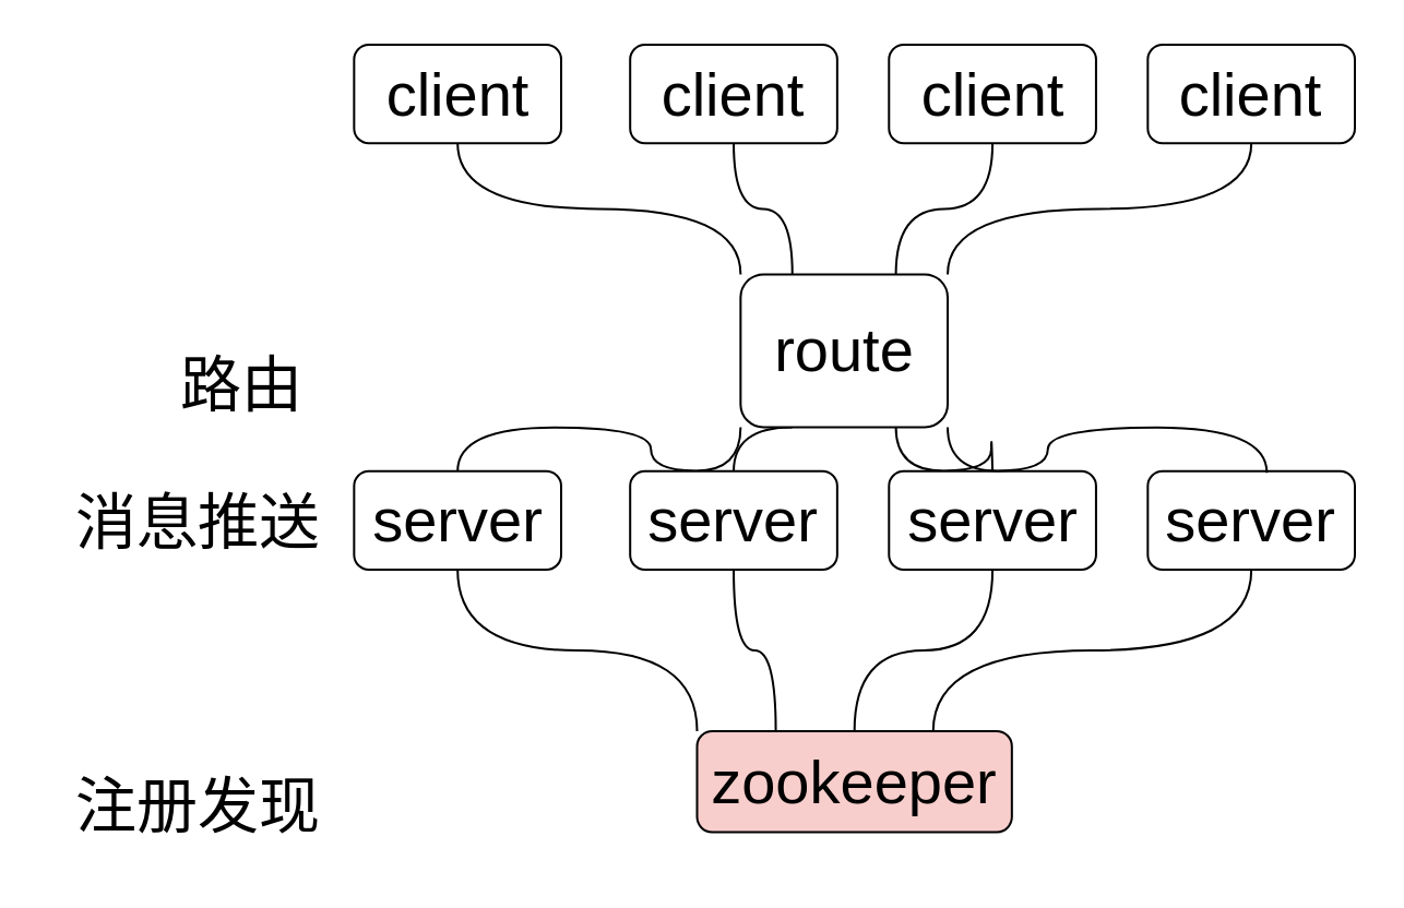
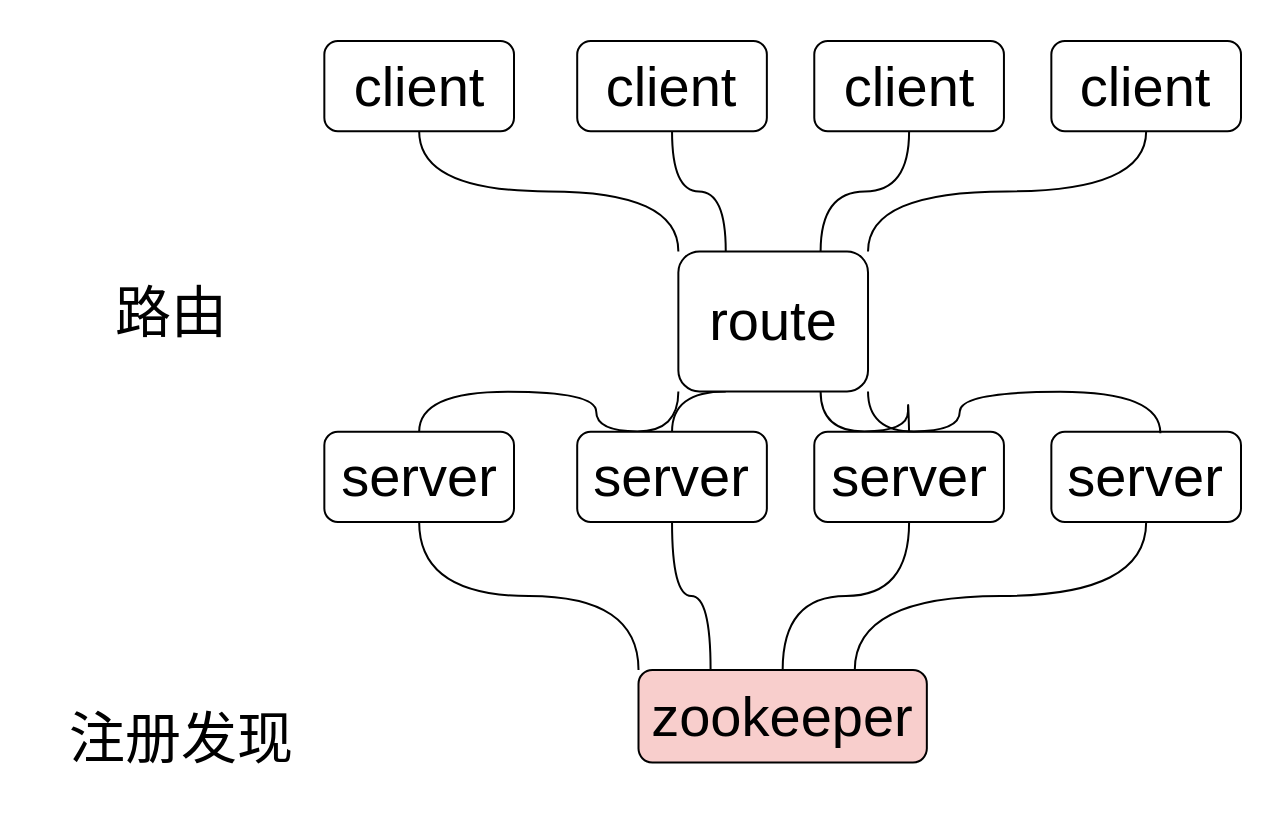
  <mxCell id="0" />
  <mxCell id="1" parent="0" />
  <mxCell id="2" value="" style="group" vertex="1" connectable="0" parent="1"><mxGeometry y="20" width="600" height="370" as="geometry" x="20" /></mxCell>
  <mxCell id="3" value="" style="group" vertex="1" connectable="0" parent="2"><mxGeometry x="141.667" width="458.333" height="240.5" as="geometry" /></mxCell>
  <mxCell id="4" value="&lt;font style=&quot;font-size: 28px;&quot;&gt;client&lt;/font&gt;" style="rounded=1;whiteSpace=wrap;html=1;" vertex="1" parent="3"><mxGeometry width="94.828" height="45.094" as="geometry" /></mxCell>
  <mxCell id="5" value="&lt;font style=&quot;font-size: 28px;&quot;&gt;client&lt;/font&gt;" style="rounded=1;whiteSpace=wrap;html=1;" vertex="1" parent="3"><mxGeometry x="363.506" width="94.828" height="45.094" as="geometry" /></mxCell>
  <mxCell id="6" value="&lt;font style=&quot;font-size: 28px;&quot;&gt;client&lt;/font&gt;" style="rounded=1;whiteSpace=wrap;html=1;" vertex="1" parent="3"><mxGeometry x="126.437" width="94.828" height="45.094" as="geometry" /></mxCell>
  <mxCell id="7" value="&lt;font style=&quot;font-size: 28px;&quot;&gt;client&lt;/font&gt;" style="rounded=1;whiteSpace=wrap;html=1;" vertex="1" parent="3"><mxGeometry x="244.971" width="94.828" height="45.094" as="geometry" /></mxCell>
  <mxCell id="8" style="edgeStyle=orthogonalEdgeStyle;rounded=0;orthogonalLoop=1;jettySize=auto;html=1;exitX=0;exitY=0;exitDx=0;exitDy=0;entryX=0.5;entryY=1;entryDx=0;entryDy=0;curved=1;endArrow=none;endFill=0;" edge="1" parent="3" source="15" target="4"><mxGeometry relative="1" as="geometry" /></mxCell>
  <mxCell id="9" style="edgeStyle=orthogonalEdgeStyle;rounded=0;orthogonalLoop=1;jettySize=auto;html=1;exitX=0.25;exitY=0;exitDx=0;exitDy=0;entryX=0.5;entryY=1;entryDx=0;entryDy=0;strokeColor=default;curved=1;align=center;verticalAlign=middle;fontFamily=Helvetica;fontSize=11;fontColor=default;labelBackgroundColor=default;endArrow=none;endFill=0;" edge="1" parent="3" source="15" target="6"><mxGeometry relative="1" as="geometry" /></mxCell>
  <mxCell id="10" style="edgeStyle=orthogonalEdgeStyle;rounded=0;orthogonalLoop=1;jettySize=auto;html=1;exitX=0.75;exitY=0;exitDx=0;exitDy=0;entryX=0.5;entryY=1;entryDx=0;entryDy=0;strokeColor=default;align=center;verticalAlign=middle;fontFamily=Helvetica;fontSize=11;fontColor=default;labelBackgroundColor=default;endArrow=none;endFill=0;curved=1;" edge="1" parent="3" source="15" target="7"><mxGeometry relative="1" as="geometry" /></mxCell>
  <mxCell id="11" style="edgeStyle=orthogonalEdgeStyle;rounded=0;orthogonalLoop=1;jettySize=auto;html=1;exitX=1;exitY=0;exitDx=0;exitDy=0;entryX=0.5;entryY=1;entryDx=0;entryDy=0;strokeColor=default;align=center;verticalAlign=middle;fontFamily=Helvetica;fontSize=11;fontColor=default;labelBackgroundColor=default;endArrow=none;endFill=0;curved=1;" edge="1" parent="3" source="15" target="5"><mxGeometry relative="1" as="geometry" /></mxCell>
  <mxCell id="12" style="edgeStyle=orthogonalEdgeStyle;rounded=0;orthogonalLoop=1;jettySize=auto;html=1;exitX=0;exitY=1;exitDx=0;exitDy=0;entryX=0.5;entryY=0;entryDx=0;entryDy=0;strokeColor=default;align=center;verticalAlign=middle;fontFamily=Helvetica;fontSize=11;fontColor=default;labelBackgroundColor=default;endArrow=none;endFill=0;curved=1;" edge="1" parent="3" source="15" target="16"><mxGeometry relative="1" as="geometry" /></mxCell>
  <mxCell id="13" style="edgeStyle=orthogonalEdgeStyle;rounded=0;orthogonalLoop=1;jettySize=auto;html=1;exitX=0.25;exitY=1;exitDx=0;exitDy=0;entryX=0.5;entryY=0;entryDx=0;entryDy=0;strokeColor=default;align=center;verticalAlign=middle;fontFamily=Helvetica;fontSize=11;fontColor=default;labelBackgroundColor=default;endArrow=none;endFill=0;curved=1;" edge="1" parent="3" source="15" target="19"><mxGeometry relative="1" as="geometry" /></mxCell>
  <mxCell id="14" style="edgeStyle=orthogonalEdgeStyle;rounded=0;orthogonalLoop=1;jettySize=auto;html=1;exitX=0.75;exitY=1;exitDx=0;exitDy=0;entryX=0.5;entryY=0;entryDx=0;entryDy=0;strokeColor=default;align=center;verticalAlign=middle;fontFamily=Helvetica;fontSize=11;fontColor=default;labelBackgroundColor=default;endArrow=none;endFill=0;curved=1;" edge="1" parent="3" source="15" target="18"><mxGeometry relative="1" as="geometry" /></mxCell>
  <mxCell id="15" value="&lt;font style=&quot;font-size: 28px;&quot;&gt;route&lt;/font&gt;" style="rounded=1;whiteSpace=wrap;html=1;" vertex="1" parent="3"><mxGeometry x="177.011" y="105.219" width="94.828" height="70" as="geometry" /></mxCell>
  <mxCell id="16" value="&lt;span style=&quot;font-size: 28px;&quot;&gt;server&lt;/span&gt;" style="rounded=1;whiteSpace=wrap;html=1;" vertex="1" parent="3"><mxGeometry y="195.406" width="94.825" height="45.094" as="geometry" /></mxCell>
  <mxCell id="17" value="&lt;span style=&quot;font-size: 28px;&quot;&gt;server&lt;/span&gt;" style="rounded=1;whiteSpace=wrap;html=1;" vertex="1" parent="3"><mxGeometry x="363.506" y="195.406" width="94.828" height="45.094" as="geometry" /></mxCell>
  <mxCell id="18" value="&lt;span style=&quot;font-size: 28px;&quot;&gt;server&lt;/span&gt;" style="rounded=1;whiteSpace=wrap;html=1;" vertex="1" parent="3"><mxGeometry x="244.971" y="195.406" width="94.828" height="45.094" as="geometry" /></mxCell>
  <mxCell id="19" value="&lt;span style=&quot;font-size: 28px;&quot;&gt;server&lt;/span&gt;" style="rounded=1;whiteSpace=wrap;html=1;" vertex="1" parent="3"><mxGeometry x="126.437" y="195.406" width="94.828" height="45.094" as="geometry" /></mxCell>
  <mxCell id="20" style="edgeStyle=orthogonalEdgeStyle;rounded=0;orthogonalLoop=1;jettySize=auto;html=1;exitX=1;exitY=1;exitDx=0;exitDy=0;entryX=0.575;entryY=0.017;entryDx=0;entryDy=0;entryPerimeter=0;strokeColor=default;align=center;verticalAlign=middle;fontFamily=Helvetica;fontSize=11;fontColor=default;labelBackgroundColor=default;endArrow=none;endFill=0;curved=1;" edge="1" parent="3" source="15" target="17"><mxGeometry relative="1" as="geometry" /></mxCell>
  <mxCell id="21" value="&lt;span style=&quot;font-size: 28px;&quot;&gt;zookeeper&lt;/span&gt;" style="rounded=1;whiteSpace=wrap;html=1;fillColor=#f8cecc;" vertex="1" parent="2"><mxGeometry x="298.75" y="314.5" width="144.167" height="46.25" as="geometry" /></mxCell>
  <mxCell id="22" style="edgeStyle=orthogonalEdgeStyle;rounded=0;orthogonalLoop=1;jettySize=auto;html=1;exitX=0.5;exitY=1;exitDx=0;exitDy=0;entryX=0;entryY=0;entryDx=0;entryDy=0;strokeColor=default;align=center;verticalAlign=middle;fontFamily=Helvetica;fontSize=11;fontColor=default;labelBackgroundColor=default;endArrow=none;endFill=0;curved=1;" edge="1" parent="2" source="16" target="21"><mxGeometry relative="1" as="geometry" /></mxCell>
  <mxCell id="23" style="edgeStyle=orthogonalEdgeStyle;rounded=0;orthogonalLoop=1;jettySize=auto;html=1;exitX=0.5;exitY=1;exitDx=0;exitDy=0;entryX=0.25;entryY=0;entryDx=0;entryDy=0;strokeColor=default;align=center;verticalAlign=middle;fontFamily=Helvetica;fontSize=11;fontColor=default;labelBackgroundColor=default;endArrow=none;endFill=0;curved=1;" edge="1" parent="2" source="19" target="21"><mxGeometry relative="1" as="geometry" /></mxCell>
  <mxCell id="24" style="edgeStyle=orthogonalEdgeStyle;rounded=0;orthogonalLoop=1;jettySize=auto;html=1;exitX=0.5;exitY=1;exitDx=0;exitDy=0;strokeColor=default;align=center;verticalAlign=middle;fontFamily=Helvetica;fontSize=11;fontColor=default;labelBackgroundColor=default;endArrow=none;endFill=0;curved=1;entryX=0.5;entryY=0;entryDx=0;entryDy=0;" edge="1" parent="2" source="18" target="21"><mxGeometry relative="1" as="geometry"><mxPoint x="341.667" y="240.5" as="targetPoint" /></mxGeometry></mxCell>
  <mxCell id="25" style="edgeStyle=orthogonalEdgeStyle;rounded=0;orthogonalLoop=1;jettySize=auto;html=1;exitX=0.5;exitY=1;exitDx=0;exitDy=0;entryX=0.75;entryY=0;entryDx=0;entryDy=0;strokeColor=default;align=center;verticalAlign=middle;fontFamily=Helvetica;fontSize=11;fontColor=default;labelBackgroundColor=default;endArrow=none;endFill=0;curved=1;" edge="1" parent="2" source="17" target="21"><mxGeometry relative="1" as="geometry" /></mxCell>
  <mxCell id="26" value="&lt;span style=&quot;font-size: 28px;&quot;&gt;注册发现&lt;/span&gt;" style="text;html=1;align=center;verticalAlign=middle;resizable=0;points=[];autosize=1;strokeColor=none;fillColor=none;" vertex="1" parent="2"><mxGeometry y="323.75" width="140" height="50" as="geometry" /></mxCell>
- <mxCell id="27" value="&lt;span style=&quot;font-size: 28px;&quot;&gt;消息推送&lt;/span&gt;" style="text;html=1;align=center;verticalAlign=middle;resizable=0;points=[];autosize=1;strokeColor=none;fillColor=none;" vertex="1" parent="2"><mxGeometry y="194.25" width="140" height="50" as="geometry" /></mxCell>
- <mxCell id="28" value="&lt;span style=&quot;font-size: 28px;&quot;&gt;路由&lt;/span&gt;" style="text;html=1;align=center;verticalAlign=middle;resizable=0;points=[];autosize=1;strokeColor=none;fillColor=none;" vertex="1" parent="2"><mxGeometry x="50" y="131" width="80" height="50" as="geometry" /></mxCell>
+ <mxCell id="28" value="&lt;span style=&quot;font-size: 28px;&quot;&gt;路由&lt;/span&gt;" style="text;html=1;align=center;verticalAlign=middle;resizable=0;points=[];autosize=1;strokeColor=none;fillColor=none;" vertex="1" parent="2"><mxGeometry x="25" y="111" width="80" height="50" as="geometry" /></mxCell>
